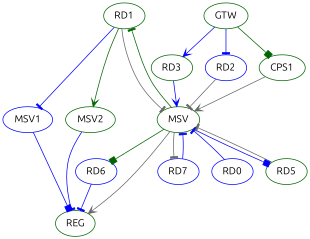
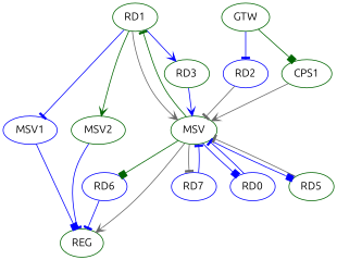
  strict digraph {
    fontname=Ubuntu
    node [color=darkgreen fontname=Ubuntu]
    edge [arrowhead=tee color=blue fontname=Ubuntu]
    n1 [label=RD1]
    n2 [label=MSV]
    n3 [color=blue label=MSV1]
    n4 [label=MSV2]
    n5 [color=blue label=RD0]
    n6 [label=RD5]
    n7 [color=blue label=RD6]
    n8 [label=REG]
    n9 [color=blue label=RD7]
    n10 [color=blue label=RD2]
    n11 [label=RD3]
    n12 [label=CPS1]
    n13 [label=GTW]
-   n1 -> n2 [color=gray40]
+   n1 -> n2 [arrowhead=vee color=gray40]
    n1 -> n3
    n1 -> n4 [arrowhead=vee color=darkgreen]
    n2 -> n1 [color=darkgreen]
+   n2 -> n5 [arrowhead=box]
    n2 -> n6 [arrowhead=box]
    n2 -> n7 [arrowhead=box color=darkgreen]
    n2 -> n8 [arrowhead=vee color=gray40]
    n2 -> n9 [color=gray40]
    n3 -> n8 [arrowhead=box]
    n4 -> n8
    n5 -> n2
    n6 -> n2 [color=gray40]
    n7 -> n8
    n9 -> n2
    n10 -> n2 [color=gray40]
    n11 -> n2 [arrowhead=vee]
    n12 -> n2 [arrowhead=vee color=gray40]
    n13 -> n10
-   n13 -> n11 [arrowhead=vee]
+   n1 -> n11 [arrowhead=vee]
    n13 -> n12 [arrowhead=box color=darkgreen]
  }
